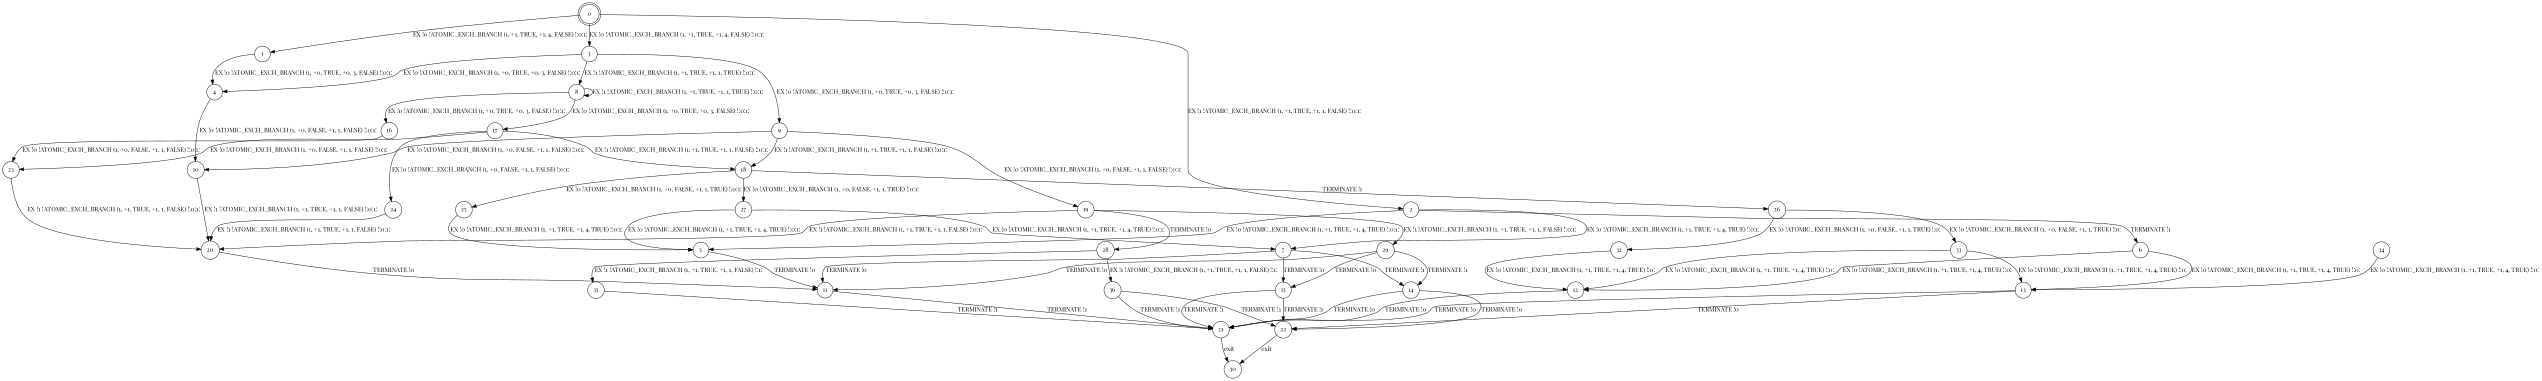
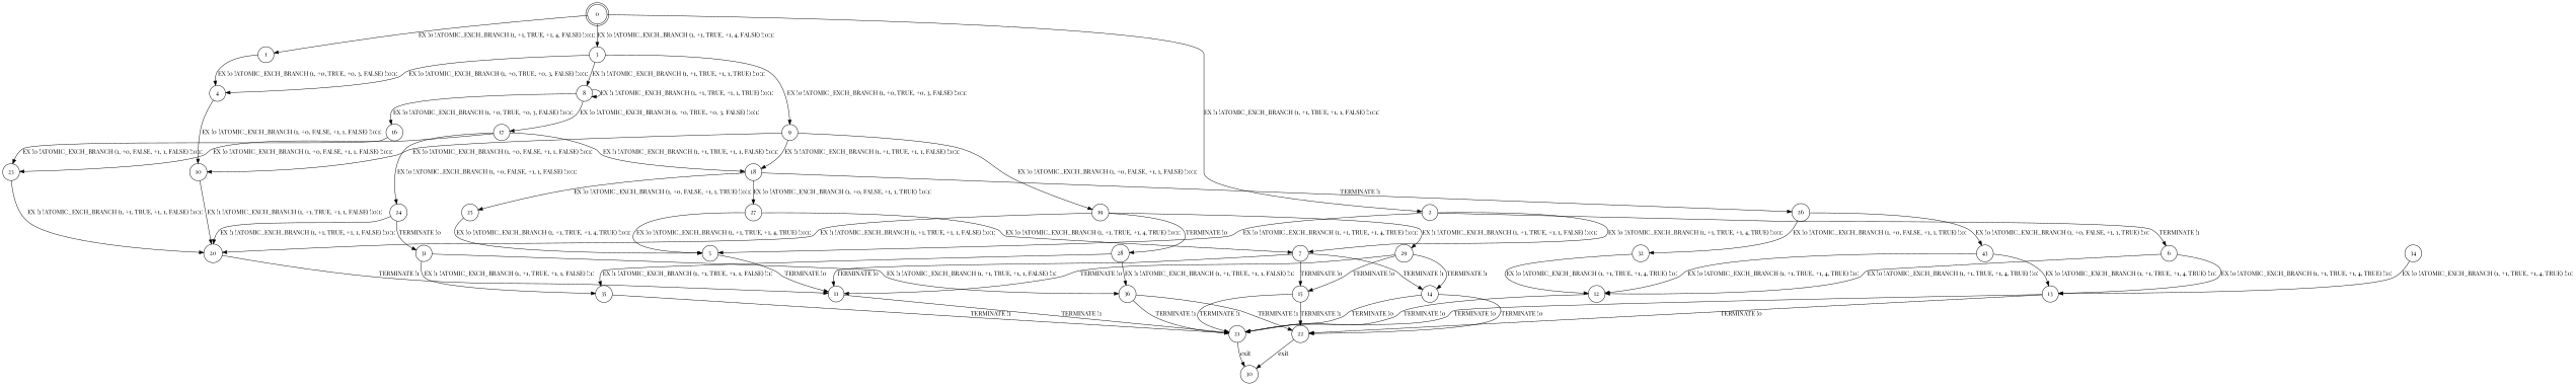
  digraph {
    fontname="Playfair Display"
    node [fontname="Playfair Display" shape=circle]
    edge [fontname="Playfair Display"]
    0 [peripheries=2]
    1
    2
    3
    4
    5
    6
    7
    8
    9
    10
    11
    12
    13
    14
    15
    16
    17
    18
    19
    20
    21
    22
    23
    24
    25
    26
    27
    28
    29
    30
+   31
    32
-   33
+   33 [label=43]
    35
    36
    34
    0 -> 1 [label="EX !0 !ATOMIC_EXCH_BRANCH (1, +1, TRUE, +1, 4, FALSE) !:0:1:"]
    0 -> 2 [label="EX !1 !ATOMIC_EXCH_BRANCH (1, +1, TRUE, +1, 1, FALSE) !:0:1:"]
    0 -> 3 [label="EX !0 !ATOMIC_EXCH_BRANCH (1, +1, TRUE, +1, 4, FALSE) !:0:1:"]
    1 -> 4 [label="EX !0 !ATOMIC_EXCH_BRANCH (1, +0, TRUE, +0, 3, FALSE) !:0:1:"]
    2 -> 5 [label="EX !0 !ATOMIC_EXCH_BRANCH (1, +1, TRUE, +1, 4, TRUE) !:0:1:"]
    2 -> 6 [label="TERMINATE !1"]
    2 -> 7 [label="EX !0 !ATOMIC_EXCH_BRANCH (1, +1, TRUE, +1, 4, TRUE) !:0:1:"]
    3 -> 4 [label="EX !0 !ATOMIC_EXCH_BRANCH (1, +0, TRUE, +0, 3, FALSE) !:0:1:"]
    3 -> 8 [label="EX !1 !ATOMIC_EXCH_BRANCH (1, +1, TRUE, +1, 1, TRUE) !:0:1:"]
    3 -> 9 [label="EX !0 !ATOMIC_EXCH_BRANCH (1, +0, TRUE, +0, 3, FALSE) !:0:1:"]
    4 -> 10 [label="EX !0 !ATOMIC_EXCH_BRANCH (1, +0, FALSE, +1, 1, FALSE) !:0:1:"]
    5 -> 11 [label="TERMINATE !0"]
    6 -> 12 [label="EX !0 !ATOMIC_EXCH_BRANCH (1, +1, TRUE, +1, 4, TRUE) !:0:"]
    6 -> 13 [label="EX !0 !ATOMIC_EXCH_BRANCH (1, +1, TRUE, +1, 4, TRUE) !:0:"]
    7 -> 11 [label="TERMINATE !0"]
    7 -> 14 [label="TERMINATE !1"]
    7 -> 15 [label="TERMINATE !0"]
    8 -> 8 [label="EX !1 !ATOMIC_EXCH_BRANCH (1, +1, TRUE, +1, 1, TRUE) !:0:1:"]
    8 -> 16 [label="EX !0 !ATOMIC_EXCH_BRANCH (1, +0, TRUE, +0, 3, FALSE) !:0:1:"]
    8 -> 17 [label="EX !0 !ATOMIC_EXCH_BRANCH (1, +0, TRUE, +0, 3, FALSE) !:0:1:"]
    9 -> 10 [label="EX !0 !ATOMIC_EXCH_BRANCH (1, +0, FALSE, +1, 1, FALSE) !:0:1:"]
    9 -> 18 [label="EX !1 !ATOMIC_EXCH_BRANCH (1, +1, TRUE, +1, 1, FALSE) !:0:1:"]
    9 -> 19 [label="EX !0 !ATOMIC_EXCH_BRANCH (1, +0, FALSE, +1, 1, FALSE) !:0:1:"]
    10 -> 20 [label="EX !1 !ATOMIC_EXCH_BRANCH (1, +1, TRUE, +1, 1, FALSE) !:0:1:"]
    11 -> 21 [label="TERMINATE !1"]
    12 -> 21 [label="TERMINATE !0"]
    13 -> 21 [label="TERMINATE !0"]
    13 -> 22 [label="TERMINATE !0"]
    14 -> 21 [label="TERMINATE !0"]
    14 -> 22 [label="TERMINATE !0"]
    15 -> 21 [label="TERMINATE !1"]
    15 -> 22 [label="TERMINATE !1"]
    16 -> 23 [label="EX !0 !ATOMIC_EXCH_BRANCH (1, +0, FALSE, +1, 1, FALSE) !:0:1:"]
    17 -> 18 [label="EX !1 !ATOMIC_EXCH_BRANCH (1, +1, TRUE, +1, 1, FALSE) !:0:1:"]
    17 -> 23 [label="EX !0 !ATOMIC_EXCH_BRANCH (1, +0, FALSE, +1, 1, FALSE) !:0:1:"]
    17 -> 24 [label="EX !0 !ATOMIC_EXCH_BRANCH (1, +0, FALSE, +1, 1, FALSE) !:0:1:"]
    18 -> 25 [label="EX !0 !ATOMIC_EXCH_BRANCH (1, +0, FALSE, +1, 1, TRUE) !:0:1:"]
    18 -> 26 [label="TERMINATE !1"]
    18 -> 27 [label="EX !0 !ATOMIC_EXCH_BRANCH (1, +0, FALSE, +1, 1, TRUE) !:0:1:"]
    19 -> 20 [label="EX !1 !ATOMIC_EXCH_BRANCH (1, +1, TRUE, +1, 1, FALSE) !:0:1:"]
    19 -> 28 [label="TERMINATE !0"]
    19 -> 29 [label="EX !1 !ATOMIC_EXCH_BRANCH (1, +1, TRUE, +1, 1, FALSE) !:0:1:"]
-   20 -> 11 [label="TERMINATE !0"]
+   20 -> 11 [label="TERMINATE !1"]
    21 -> 30 [label=exit]
    22 -> 30 [label=exit]
    23 -> 20 [label="EX !1 !ATOMIC_EXCH_BRANCH (1, +1, TRUE, +1, 1, FALSE) !:0:1:"]
    24 -> 20 [label="EX !1 !ATOMIC_EXCH_BRANCH (1, +1, TRUE, +1, 1, FALSE) !:0:1:"]
+   24 -> 31 [label="TERMINATE !0"]
    25 -> 5 [label="EX !0 !ATOMIC_EXCH_BRANCH (1, +1, TRUE, +1, 4, TRUE) !:0:1:"]
    26 -> 32 [label="EX !0 !ATOMIC_EXCH_BRANCH (1, +0, FALSE, +1, 1, TRUE) !:0:"]
    26 -> 33 [label="EX !0 !ATOMIC_EXCH_BRANCH (1, +0, FALSE, +1, 1, TRUE) !:0:"]
    27 -> 5 [label="EX !0 !ATOMIC_EXCH_BRANCH (1, +1, TRUE, +1, 4, TRUE) !:0:1:"]
    27 -> 7 [label="EX !0 !ATOMIC_EXCH_BRANCH (1, +1, TRUE, +1, 4, TRUE) !:0:1:"]
    28 -> 35 [label="EX !1 !ATOMIC_EXCH_BRANCH (1, +1, TRUE, +1, 1, FALSE) !:1:"]
    28 -> 36 [label="EX !1 !ATOMIC_EXCH_BRANCH (1, +1, TRUE, +1, 1, FALSE) !:1:"]
    29 -> 11 [label="TERMINATE !0"]
    29 -> 14 [label="TERMINATE !1"]
    29 -> 15 [label="TERMINATE !0"]
+   31 -> 35 [label="EX !1 !ATOMIC_EXCH_BRANCH (1, +1, TRUE, +1, 1, FALSE) !:1:"]
+   31 -> 36 [label="EX !1 !ATOMIC_EXCH_BRANCH (1, +1, TRUE, +1, 1, FALSE) !:1:"]
    32 -> 12 [label="EX !0 !ATOMIC_EXCH_BRANCH (1, +1, TRUE, +1, 4, TRUE) !:0:"]
    33 -> 12 [label="EX !0 !ATOMIC_EXCH_BRANCH (1, +1, TRUE, +1, 4, TRUE) !:0:"]
    33 -> 13 [label="EX !0 !ATOMIC_EXCH_BRANCH (1, +1, TRUE, +1, 4, TRUE) !:0:"]
    35 -> 21 [label="TERMINATE !1"]
    36 -> 21 [label="TERMINATE !1"]
    36 -> 22 [label="TERMINATE !1"]
    34 -> 13 [label="EX !0 !ATOMIC_EXCH_BRANCH (1, +1, TRUE, +1, 4, TRUE) !:0:"]
  }
